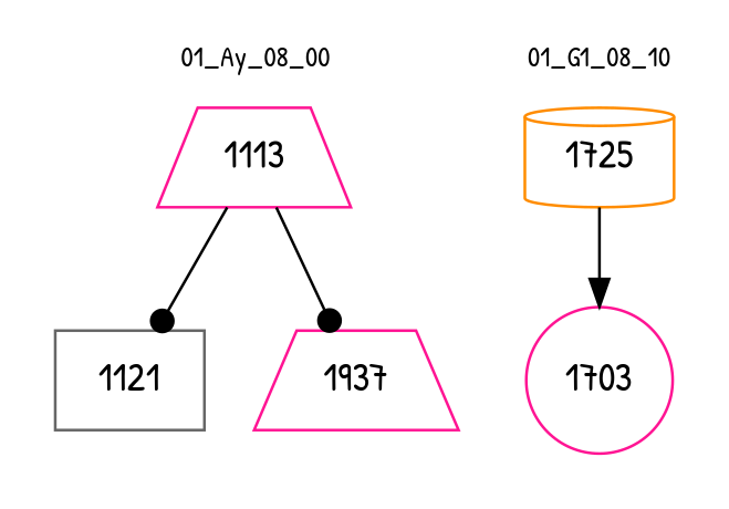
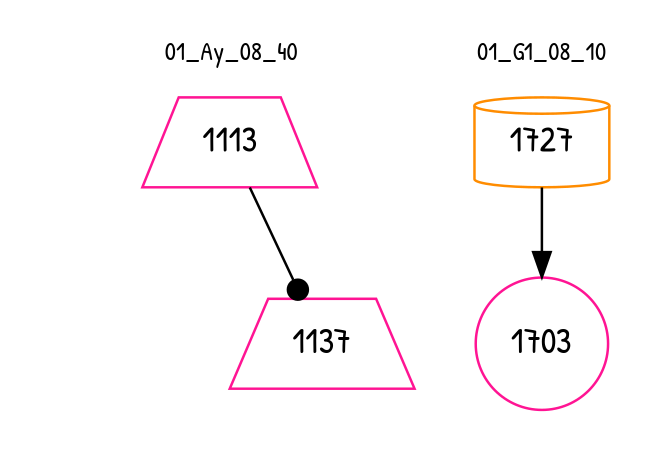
  digraph {
    fontname="Patrick Hand"
    node [color=deeppink fontname="Patrick Hand" shape=trapezium]
    edge [arrowhead=dot color=black fontname="Patrick Hand"]
    n1 [label=1113]
-   n2 [color=gray40 label=1121 shape=box]
-   n3 [label=1937]
-   n4 [color=darkorange label=1725 shape=cylinder]
+   n3 [label=1137]
+   n4 [color=darkorange label=1727 shape=cylinder]
    n5 [label=1703 shape=circle]
    subgraph cluster_1 {
      color=white
      fontsize=10
-     label="01_Ay_08_00"
+     label="01_Ay_08_40"
      n1
-     n2
      n3
    }
    subgraph cluster_2 {
      color=white
      fontsize=10
      label="01_G1_08_10"
      n4
      n5
    }
-   n1 -> n2
    n1 -> n3
    n4 -> n5 [arrowhead=normal]
  }
